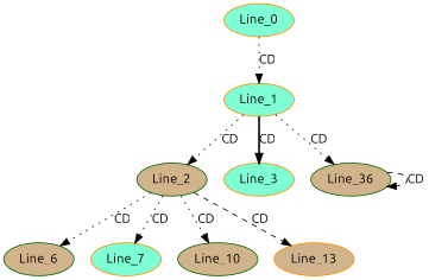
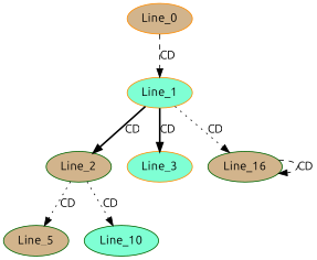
  digraph {
    fontname=Ubuntu
    node [color=darkorange fillcolor=tan fontname=Ubuntu style=filled]
    edge [fontname=Ubuntu style=dotted]
    Line_1 [fillcolor=aquamarine]
-   Line_0 [fillcolor=aquamarine]
+   Line_0
    Line_2 [color=darkgreen]
    Line_3 [fillcolor=aquamarine]
-   Line_16 [color=darkgreen label=Line_36]
-   Line_5 [color=darkgreen label=Line_6]
-   Line_7 [fillcolor=aquamarine]
-   Line_10 [color=darkgreen]
-   Line_13
-   Line_1 -> Line_2 [label=CD]
+   Line_16 [color=darkgreen]
+   Line_5 [color=darkgreen]
+   Line_10 [color=darkgreen fillcolor=aquamarine]
+   Line_1 -> Line_2 [label=CD style=bold]
    Line_1 -> Line_3 [label=CD style=bold]
    Line_1 -> Line_16 [label=CD]
-   Line_0 -> Line_1 [label=CD]
+   Line_0 -> Line_1 [label=CD style=dashed]
    Line_2 -> Line_5 [label=CD]
-   Line_2 -> Line_7 [label=CD]
    Line_2 -> Line_10 [label=CD]
-   Line_2 -> Line_13 [label=CD style=dashed]
    Line_16 -> Line_16 [label=CD style=dashed]
  }
